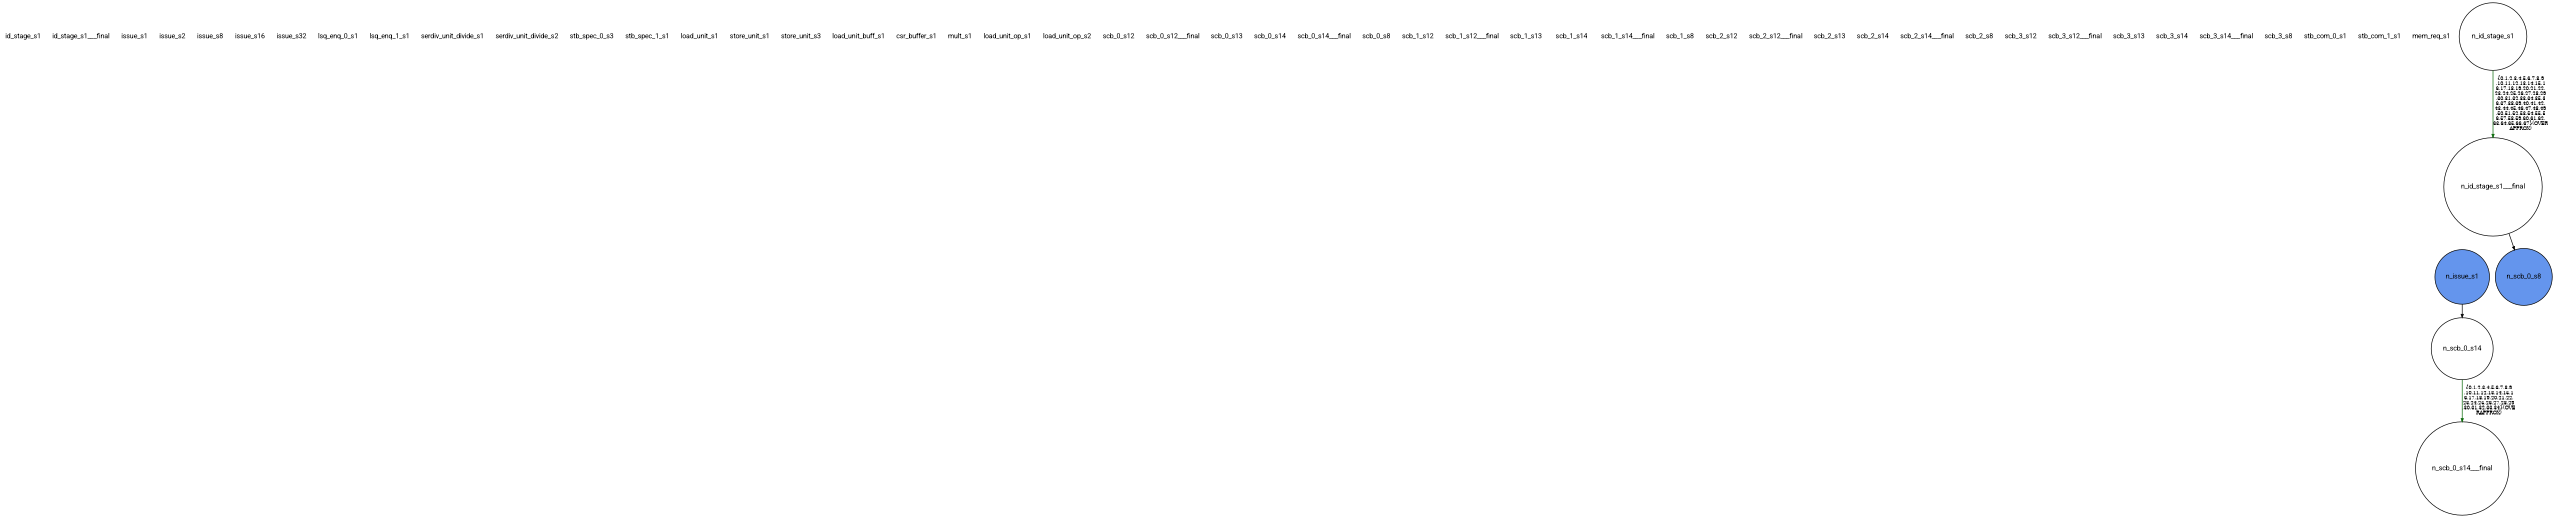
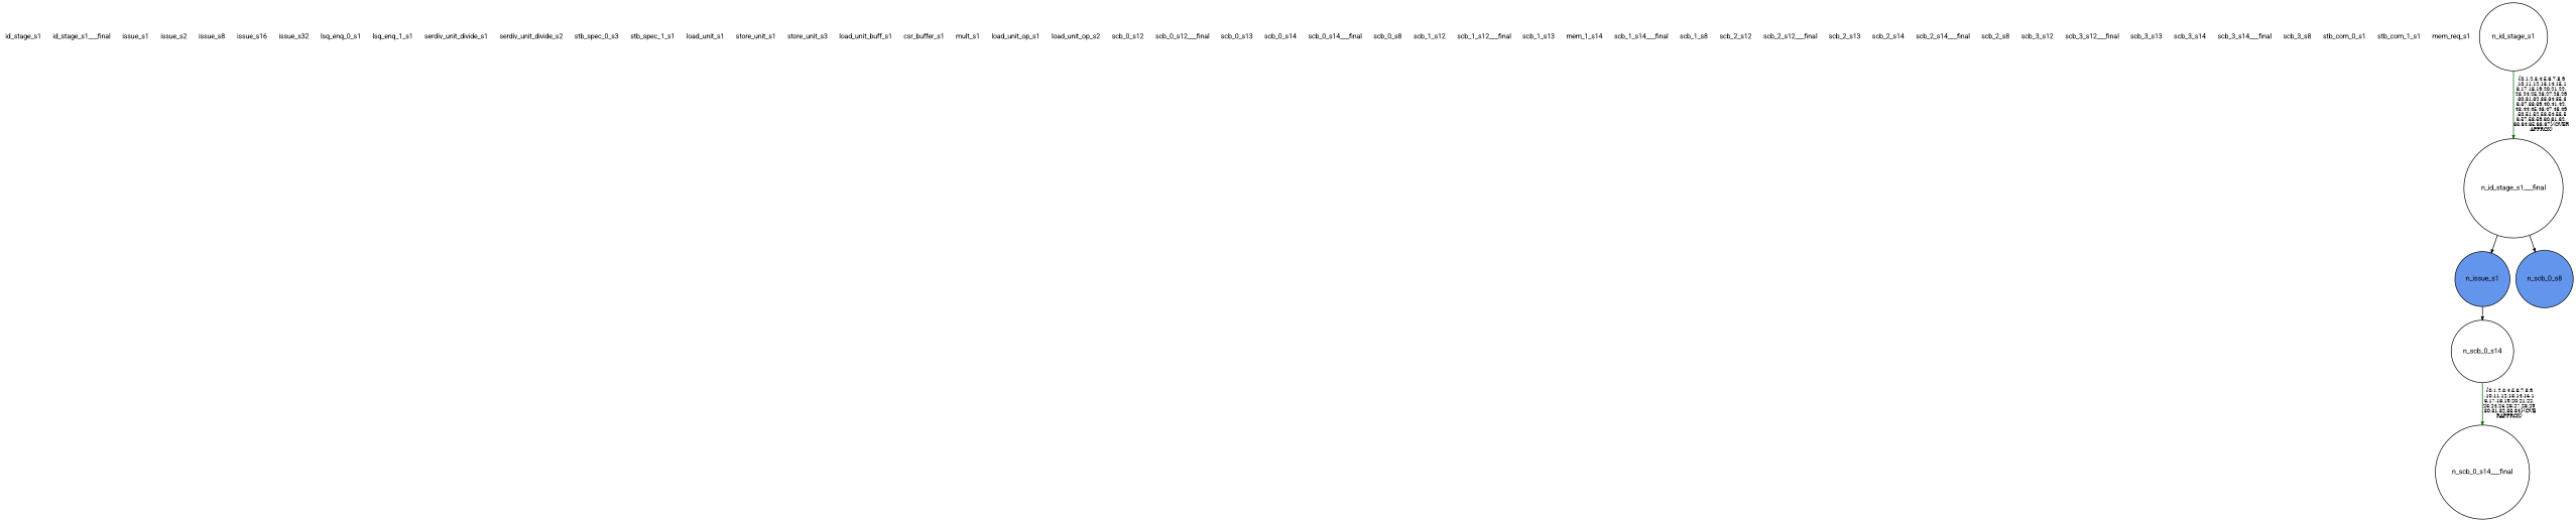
  digraph {
    splines=true
    node [fontname=roboto fontsize=20 penwidth=2 shape=none]
    edge [color=black penwidth=2]
    n1 [label=id_stage_s1]
    n2 [label=id_stage_s1___final]
    n3 [label=issue_s1]
    n4 [label=issue_s2]
    n5 [label=issue_s8]
    n6 [label=issue_s16]
    n7 [label=issue_s32]
    n8 [label=lsq_enq_0_s1]
    n9 [label=lsq_enq_1_s1]
    n10 [label=serdiv_unit_divide_s1]
    n11 [label=serdiv_unit_divide_s2]
    n12 [label=stb_spec_0_s3]
    n13 [label=stb_spec_1_s1]
    n14 [label=load_unit_s1]
    n15 [label=store_unit_s1]
    n16 [label=store_unit_s3]
    n17 [label=load_unit_buff_s1]
    n18 [label=csr_buffer_s1]
    n19 [label=mult_s1]
    n20 [label=load_unit_op_s1]
    n21 [label=load_unit_op_s2]
    n22 [label=scb_0_s12]
    n23 [label=scb_0_s12___final]
    n24 [label=scb_0_s13]
    n25 [label=scb_0_s14]
    n26 [label=scb_0_s14___final]
    n27 [label=scb_0_s8]
    n28 [label=scb_1_s12]
    n29 [label=scb_1_s12___final]
    n30 [label=scb_1_s13]
-   n31 [label=scb_1_s14]
+   n31 [label=mem_1_s14]
    n32 [label=scb_1_s14___final]
    n33 [label=scb_1_s8]
    n34 [label=scb_2_s12]
    n35 [label=scb_2_s12___final]
    n36 [label=scb_2_s13]
    n37 [label=scb_2_s14]
    n38 [label=scb_2_s14___final]
    n39 [label=scb_2_s8]
    n40 [label=scb_3_s12]
    n41 [label=scb_3_s12___final]
    n42 [label=scb_3_s13]
    n43 [label=scb_3_s14]
    n44 [label=scb_3_s14___final]
    n45 [label=scb_3_s8]
    n46 [label=stb_com_0_s1]
    n47 [label=stb_com_1_s1]
    n48 [label=mem_req_s1]
    n_id_stage_s1 [shape=circle]
    n_id_stage_s1___final [shape=circle]
    n_issue_s1 [color=black fillcolor="#6495ED" shape=circle style=filled]
    n_scb_0_s8 [color=black fillcolor="#6495ED" shape=circle style=filled]
    n_scb_0_s14 [shape=circle]
    n_scb_0_s14___final [shape=circle]
    n_id_stage_s1 -> n_id_stage_s1___final [color="#006400" label="{0,1,2,3,4,5,6,7,8,9\n,10,11,12,13,14,15,1\n6,17,18,19,20,21,22,\n23,24,25,26,27,28,29\n,30,31,32,33,34,35,3\n6,37,38,39,40,41,42,\n43,44,45,46,47,48,49\n,50,51,52,53,54,55,5\n6,57,58,59,60,61,62,\n63,64,65,66,67}(OVER\nAPPROX)"]
+   n_id_stage_s1___final -> n_issue_s1
    n_id_stage_s1___final -> n_scb_0_s8
    n_issue_s1 -> n_scb_0_s14
    n_scb_0_s14 -> n_scb_0_s14___final [color="#006400" label="{0,1,2,3,4,5,6,7,8,9\n,10,11,12,13,14,15,1\n6,17,18,19,20,21,22,\n23,24,25,26,27,28,29\n,30,31,32,33,34}(OVE\nRAPPROX)"]
  }
